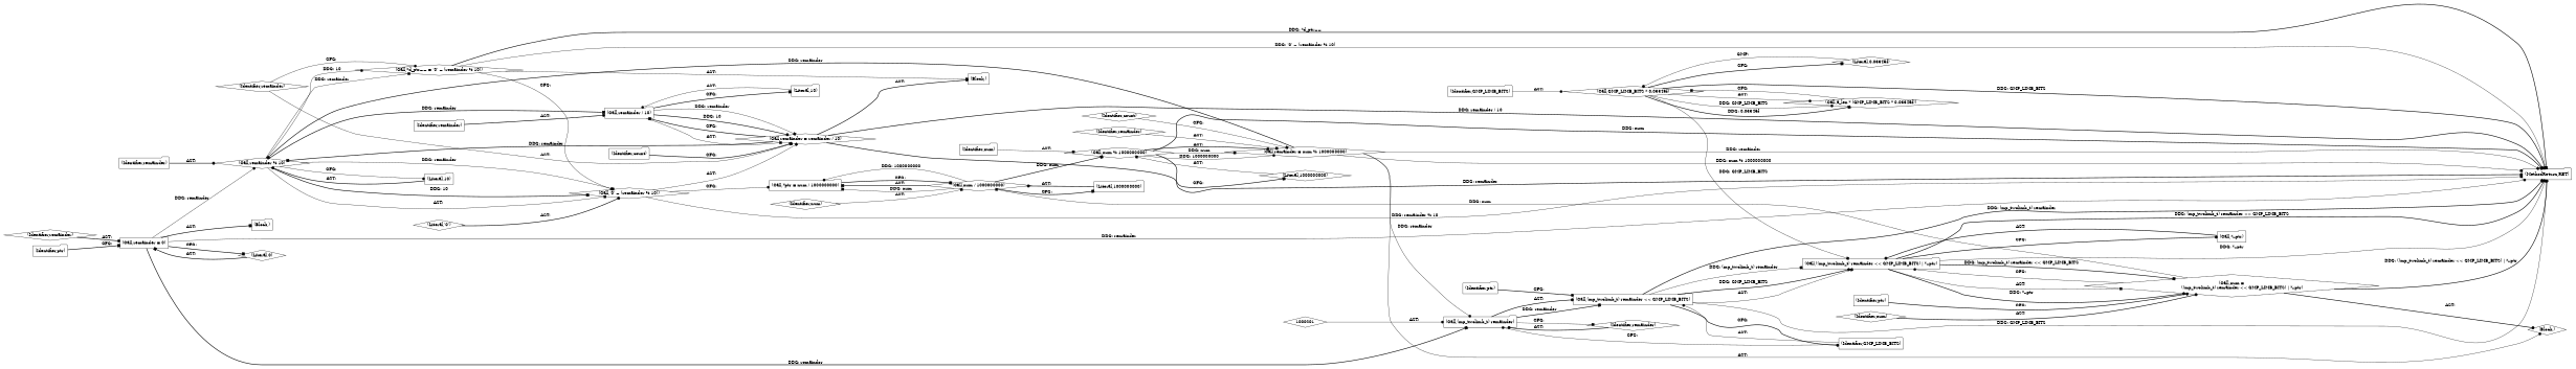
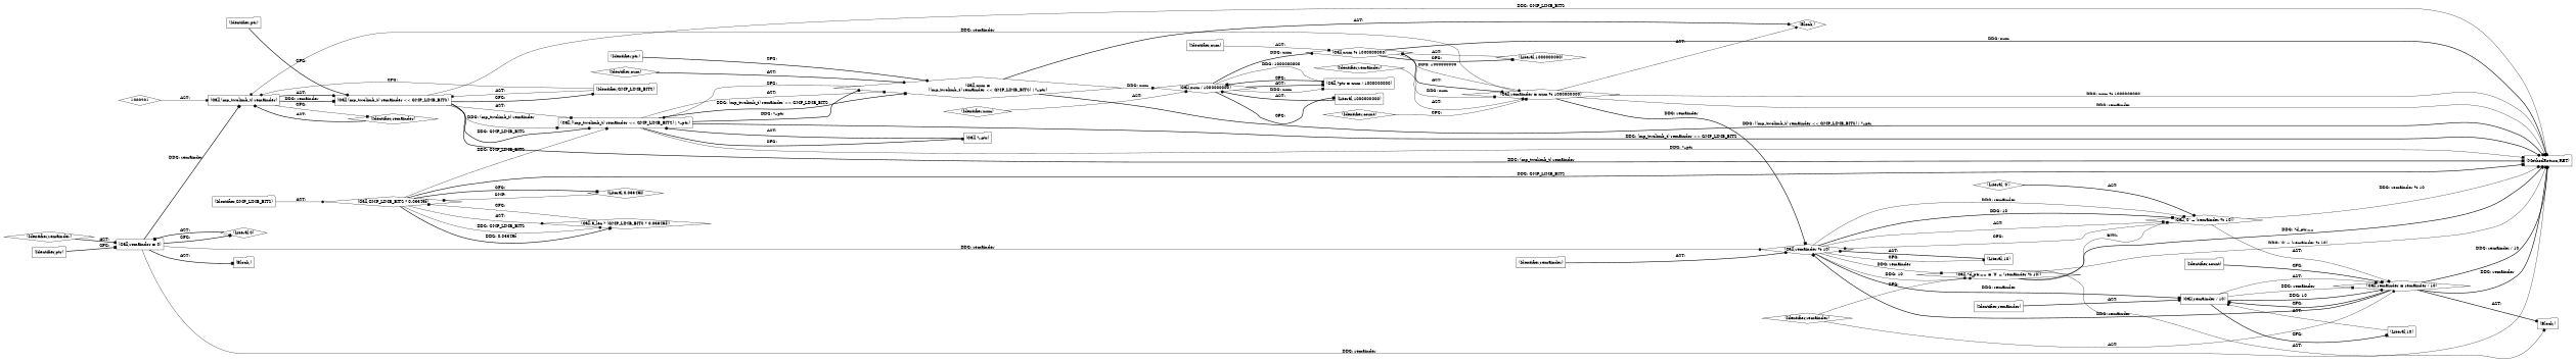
  digraph {
    rankdir=LR
    node [shape=diamond]
    edge [arrowhead=box style=bold]
    n1 [label="(Call,remainder % 10)"]
    n2 [label="(Call,remainder / 10)" shape=folder]
    n3 [label="(Call,*d_ptr++ = '0' + (remainder % 10))"]
    n4 [label="(Call,'0' + (remainder % 10))"]
    n5 [label="(Literal,10)" shape=folder]
    n6 [label="(Call,remainder = remainder / 10)"]
    n7 [label="(Literal,10)" shape=folder]
    n8 [label="(MethodReturn,RET)" shape=folder]
    n9 [label="(Block,)" shape=folder]
    n10 [label="(Call,remainder = 0)" shape=folder]
    n11 [label="(Call,(mp_twolimb_t) remainder)" shape=folder]
    n12 [label="(Literal,0)"]
    n13 [label="(Block,)" shape=folder]
    n14 [label="(Call,(mp_twolimb_t) remainder << GMP_LIMB_BITS)" shape=folder]
    n15 [label="(Identifier,remainder)"]
    n16 [label="(Call,remainder = num % 1000000000)"]
    n17 [label="(Block,)"]
    n18 [label="(Call,num % 1000000000)"]
    n19 [label="(Literal,1000000000)"]
    n20 [label="(Call,num / 1000000000)"]
    n21 [label="(Literal,1000000000)" shape=folder]
    n22 [label="(Call,*ptr = num / 1000000000)" shape=folder]
    n23 [label="(Call,num =\n                ((mp_twolimb_t) remainder << GMP_LIMB_BITS) | *--ptr)"]
    n24 [label="(Call,((mp_twolimb_t) remainder << GMP_LIMB_BITS) | *--ptr)" shape=folder]
    n25 [label="(Call,*--ptr)" shape=folder]
    n26 [label="(Identifier,GMP_LIMB_BITS)" shape=folder]
    n27 [label="(Call,GMP_LIMB_BITS * 0.03345f)"]
    n28 [label="(Call,a_len * (GMP_LIMB_BITS * 0.03345f))"]
    n29 [label="(Literal,0.03345f)"]
    n30 [label="(Identifier,GMP_LIMB_BITS)" shape=folder]
    n31 [label="(Identifier,count)"]
    n32 [label="(Identifier,remainder)"]
    n33 [label="(Identifier,num)" shape=folder]
    n34 [label="(Identifier,num)"]
    n35 [label="(Identifier,count)" shape=folder]
    n36 [label="(Identifier,ptr)" shape=folder]
    n37 [label="(Literal,'0')"]
    n38 [label="(Identifier,ptr)" shape=folder]
    n39 [label="(Identifier,remainder)" shape=folder]
    n40 [label="(Identifier,ptr)" shape=folder]
    n41 [label="(Identifier,remainder)" shape=folder]
    n42 [label="(Identifier,remainder)"]
    n43 [label="(Identifier,remainder)"]
    n44 [label="(Identifier,num)"]
    1000201
    n1 -> n2 [label="DDG: remainder"]
    n1 -> n3 [label="DDG: remainder" style=solid]
    n1 -> n3 [arrowhead=dot label="DDG: 10" style=solid]
    n1 -> n4 [label="AST: " style=solid]
    n1 -> n4 [label="DDG: remainder" style=solid]
    n1 -> n4 [label="DDG: 10"]
    n1 -> n5 [arrowhead=dot label="CFG: " style=solid]
    n2 -> n6 [label="AST: " style=solid]
    n2 -> n6 [label="DDG: remainder" style=solid]
    n2 -> n6 [arrowhead=dot label="DDG: 10"]
    n2 -> n7 [label="CFG: "]
-   n3 -> n4 [label="CFG: " style=solid]
+   n3 -> n4 [label="BITS: " style=solid]
    n3 -> n8 [label="DDG: *d_ptr++"]
    n3 -> n8 [label="DDG: '0' + (remainder % 10)" style=solid]
    n3 -> n9 [label="AST: " style=solid]
-   n4 -> n22 [arrowhead=dot label="CFG: " style=solid]
+   n4 -> n1 [arrowhead=dot label="CFG: " style=solid]
    n4 -> n6 [label="AST: " style=solid]
    n4 -> n8 [label="DDG: remainder % 10" style=solid]
    n5 -> n1 [arrowhead=dot label="AST: "]
    n6 -> n1 [label="DDG: remainder"]
    n6 -> n2 [label="CFG: "]
    n6 -> n8 [arrowhead=dot label="DDG: remainder / 10"]
    n6 -> n8 [arrowhead=dot label="DDG: remainder"]
    n6 -> n9 [arrowhead=dot label="AST: "]
    n7 -> n2 [arrowhead=dot label="AST: " style=solid]
    n10 -> n1 [arrowhead=dot label="DDG: remainder" style=solid]
    n10 -> n8 [arrowhead=dot label="DDG: remainder" style=solid]
    n10 -> n11 [label="DDG: remainder"]
    n10 -> n12 [label="CFG: "]
    n10 -> n13 [label="AST: "]
    n11 -> n14 [arrowhead=dot label="AST: "]
    n11 -> n14 [label="DDG: remainder"]
    n11 -> n15 [label="CFG: " style=solid]
    n12 -> n10 [label="AST: "]
    n14 -> n8 [label="DDG: (mp_twolimb_t) remainder"]
    n14 -> n8 [arrowhead=dot label="DDG: GMP_LIMB_BITS" style=solid]
    n14 -> n24 [label="AST: " style=solid]
    n14 -> n24 [label="DDG: (mp_twolimb_t) remainder" style=solid]
    n14 -> n24 [arrowhead=dot label="DDG: GMP_LIMB_BITS"]
    n14 -> n26 [arrowhead=dot label="CFG: "]
    n15 -> n11 [arrowhead=dot label="AST: "]
    n16 -> n1 [label="DDG: remainder"]
    n16 -> n8 [label="DDG: remainder" style=solid]
    n16 -> n8 [label="DDG: num % 1000000000" style=solid]
    n16 -> n11 [arrowhead=dot label="DDG: remainder" style=solid]
    n16 -> n17 [arrowhead=dot label="AST: " style=solid]
    n18 -> n8 [label="DDG: num"]
    n18 -> n16 [arrowhead=dot label="AST: "]
    n18 -> n16 [label="DDG: num" style=solid]
    n18 -> n16 [arrowhead=dot label="DDG: 1000000000" style=solid]
    n18 -> n19 [label="CFG: "]
    n19 -> n18 [label="AST: " style=solid]
-   n20 -> n18 [label="DDG: num"]
+   n20 -> n18 [arrowhead=dot label="DDG: num"]
    n20 -> n21 [label="CFG: "]
    n20 -> n22 [label="AST: "]
    n20 -> n22 [label="DDG: num" style=solid]
    n20 -> n22 [arrowhead=dot label="DDG: 1000000000" style=solid]
    n21 -> n20 [arrowhead=dot label="AST: "]
    n22 -> n20 [label="CFG: "]
    n23 -> n8 [arrowhead=dot label="DDG: ((mp_twolimb_t) remainder << GMP_LIMB_BITS) | *--ptr"]
    n23 -> n17 [arrowhead=dot label="AST: "]
    n23 -> n20 [label="DDG: num" style=solid]
    n23 -> n24 [arrowhead=dot label="CFG: " style=solid]
    n24 -> n8 [arrowhead=dot label="DDG: (mp_twolimb_t) remainder << GMP_LIMB_BITS"]
    n24 -> n8 [label="DDG: *--ptr" style=solid]
    n24 -> n23 [label="AST: " style=solid]
    n24 -> n23 [label="DDG: (mp_twolimb_t) remainder << GMP_LIMB_BITS"]
    n24 -> n23 [arrowhead=dot label="DDG: *--ptr"]
    n24 -> n25 [arrowhead=dot label="CFG: "]
    n25 -> n24 [arrowhead=dot label="AST: "]
    n26 -> n11 [arrowhead=dot label="CFG: " style=solid]
    n26 -> n14 [arrowhead=dot label="AST: " style=solid]
    n27 -> n8 [label="DDG: GMP_LIMB_BITS"]
    n27 -> n24 [label="DDG: GMP_LIMB_BITS" style=solid]
    n27 -> n28 [arrowhead=dot label="AST: " style=solid]
    n27 -> n28 [arrowhead=dot label="DDG: GMP_LIMB_BITS" style=solid]
    n27 -> n28 [label="DDG: 0.03345f"]
    n27 -> n29 [label="CFG: "]
    n28 -> n27 [label="CFG: " style=solid]
    n29 -> n27 [label="GMP: " style=solid]
    n30 -> n27 [arrowhead=dot label="AST: " style=solid]
    n31 -> n16 [label="CFG: " style=solid]
    n32 -> n10 [arrowhead=dot label="AST: "]
    n33 -> n18 [label="AST: " style=solid]
    n34 -> n20 [label="AST: " style=solid]
    n35 -> n6 [label="CFG: "]
    n36 -> n14 [arrowhead=dot label="CFG: "]
    n37 -> n4 [arrowhead=dot label="AST: "]
    n38 -> n23 [arrowhead=dot label="CFG: "]
    n39 -> n1 [arrowhead=dot label="AST: "]
    n40 -> n10 [label="CFG: "]
    n41 -> n2 [arrowhead=dot label="AST: "]
    n42 -> n3 [arrowhead=dot label="CFG: " style=solid]
    n42 -> n6 [arrowhead=dot label="AST: " style=solid]
    n43 -> n16 [label="AST: " style=solid]
    n44 -> n23 [arrowhead=dot label="AST: "]
    1000201 -> n11 [arrowhead=dot label="AST: " style=solid]
  }
